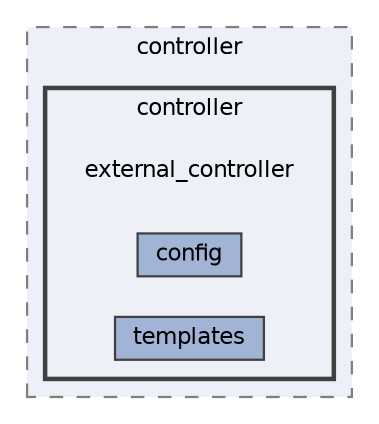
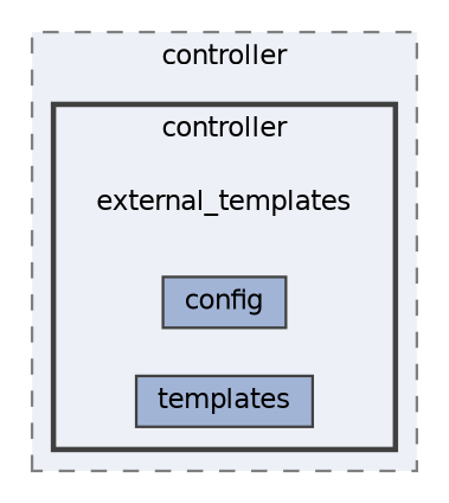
  digraph {
    compound=true
    rankdir=LR
    fontname="DejaVu Sans"
    node [fontname="DejaVu Sans" fontsize=10 shape=box color=grey25 fillcolor="#a2b4d6" style=filled]
-   n1 [height=0.2 label=external_controller shape=plaintext width=0.4 color="" fillcolor="" style=""]
+   n1 [height=0.2 label=external_templates shape=plaintext width=0.4 color="" fillcolor="" style=""]
    n2 [height=0.2 label=config width=0.4]
    n3 [height=0.2 label=templates width=0.4]
    subgraph cluster_1 {
      bgcolor="#edf0f7"
      fontsize=10
      label=controller
      pencolor=grey50
      style="filled,dashed"
      subgraph cluster_2 {
        bgcolor="#edf0f7"
        fontsize=10
        pencolor=grey25
        style="filled,bold"
        n1
        n2
        n3
      }
    }
  }
